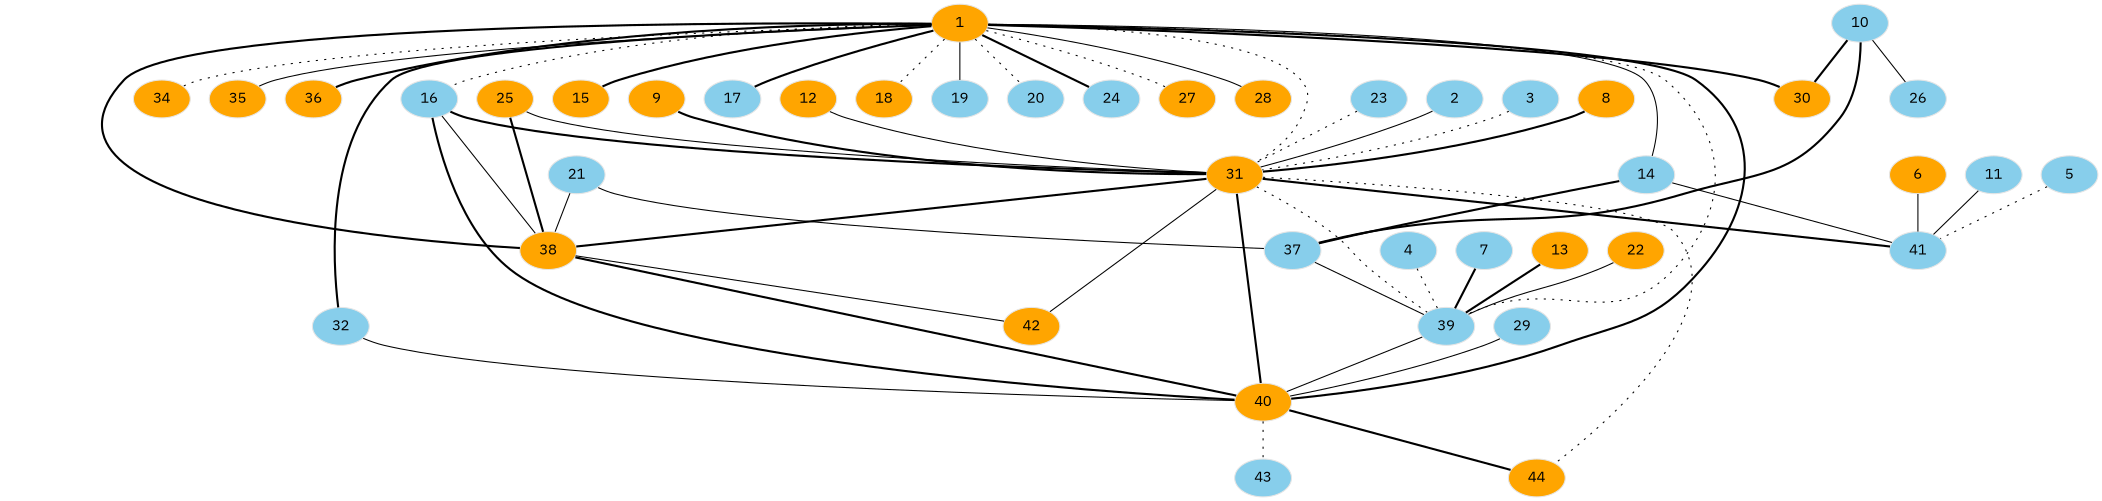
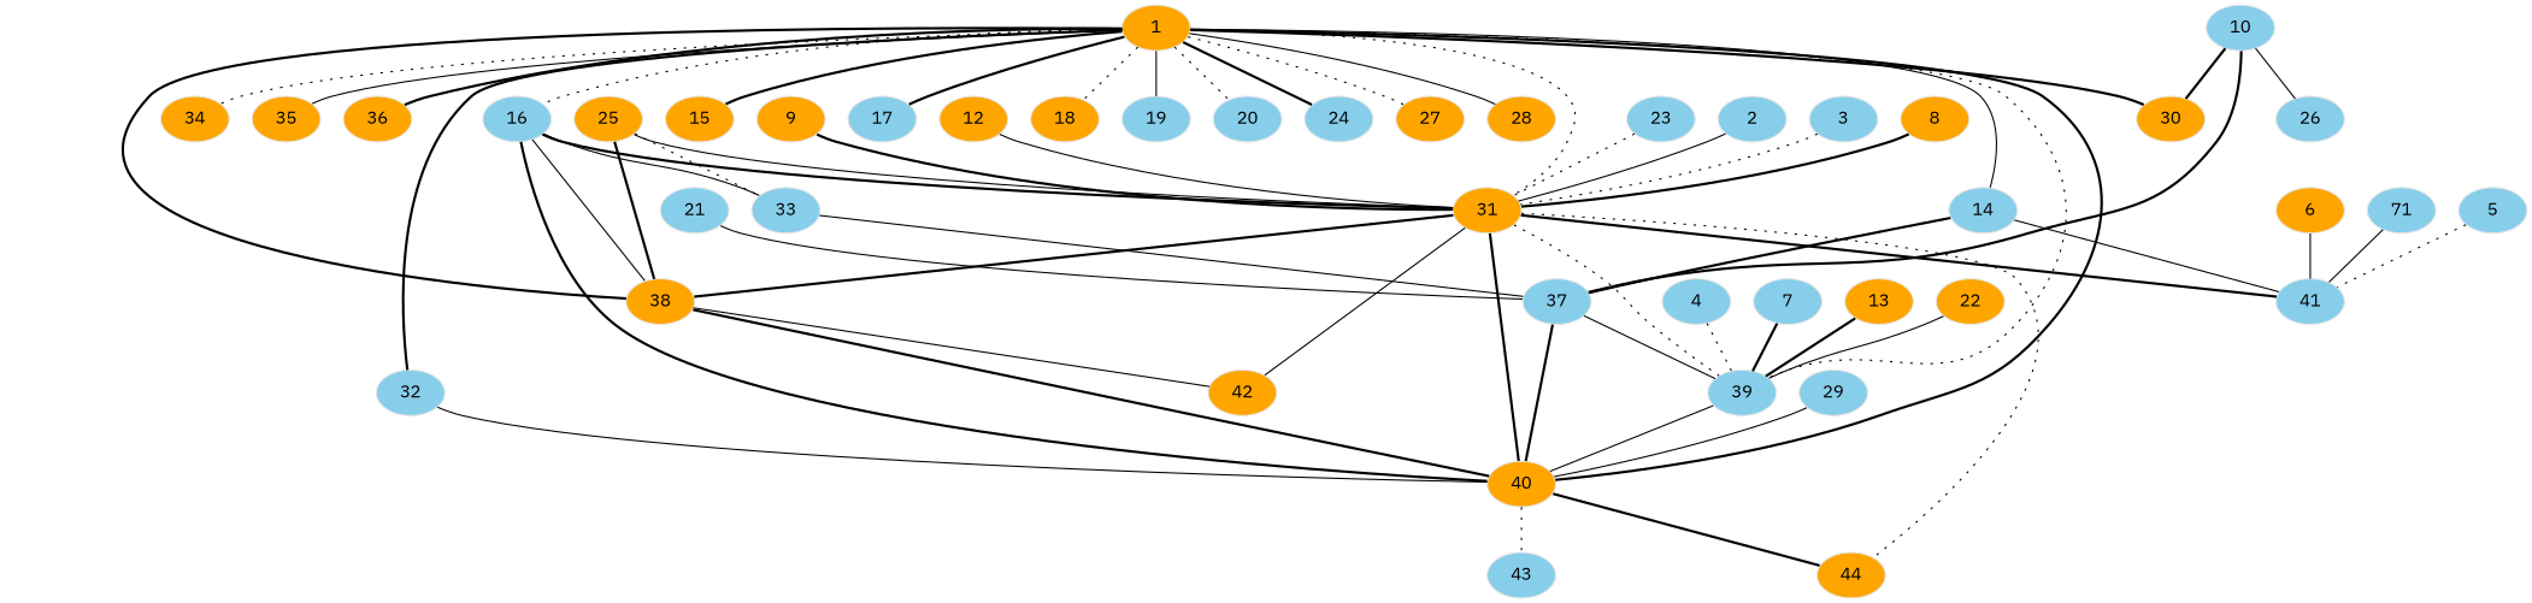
  graph {
    fontname="IBM Plex Sans"
    node [color=gray90 fillcolor=skyblue fontname="IBM Plex Sans" style=filled]
    edge [fontname="IBM Plex Sans" style=bold weight=1.0]
    1 [fillcolor=orange]
    14
    15 [fillcolor=orange]
    16
    17
    18 [fillcolor=orange]
    19
    20
    24
    27 [fillcolor=orange]
    28 [fillcolor=orange]
    30 [fillcolor=orange]
    31 [fillcolor=orange]
    32
    34 [fillcolor=orange]
    35 [fillcolor=orange]
    36 [fillcolor=orange]
    38 [fillcolor=orange]
    39
    40 [fillcolor=orange]
    41
    37
+   33
    42 [fillcolor=orange]
    44 [fillcolor=orange]
    43
    2
    3
    4
    5
    6 [fillcolor=orange]
    7
    8 [fillcolor=orange]
    9 [fillcolor=orange]
    10
    26
-   11
+   11 [label=71]
    12 [fillcolor=orange]
    13 [fillcolor=orange]
    21
    22 [fillcolor=orange]
    23
    25 [fillcolor=orange]
    29
    1 -- 14 [style=solid]
    1 -- 15
    1 -- 16 [style=dotted]
    1 -- 17
    1 -- 18 [style=dotted]
    1 -- 19 [style=solid]
    1 -- 20 [style=dotted]
    1 -- 24
    1 -- 27 [style=dotted]
    1 -- 28 [style=solid]
    1 -- 30
    1 -- 31 [style=dotted]
    1 -- 32
    1 -- 34 [style=dotted]
    1 -- 35 [style=solid]
    1 -- 36
    1 -- 38 [weight=2.0]
    1 -- 39 [style=dotted weight=2.0]
    1 -- 40
    14 -- 41 [style=solid]
    14 -- 37
    16 -- 31 [weight=2.0]
    16 -- 38 [style=solid]
    16 -- 40
+   16 -- 33 [style=solid]
    31 -- 38
    31 -- 39 [style=dotted]
    31 -- 40 [weight=2.0]
    31 -- 41
    31 -- 42 [style=solid]
    31 -- 44 [style=dotted]
    32 -- 40 [style=solid]
    38 -- 40
    38 -- 42 [style=solid]
    39 -- 40 [style=solid]
    40 -- 44
    40 -- 43 [style=dotted]
    37 -- 39 [style=solid]
+   37 -- 40
+   33 -- 37 [style=solid]
    2 -- 31 [style=solid]
    3 -- 31 [style=dotted]
    4 -- 39 [style=dotted]
    5 -- 41 [style=dotted]
    6 -- 41 [style=solid]
    7 -- 39
    8 -- 31
    9 -- 31
    10 -- 30
    10 -- 37
    10 -- 26 [style=solid]
    11 -- 41 [style=solid]
    12 -- 31 [style=solid]
    13 -- 39
-   21 -- 38 [style=solid]
    21 -- 37 [style=solid]
    22 -- 39 [style=solid]
    23 -- 31 [style=dotted]
    25 -- 31 [style=solid]
    25 -- 38
+   25 -- 33 [style=dotted]
    29 -- 40 [style=solid]
  }
